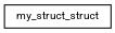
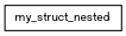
  digraph {
    rankdir=LR
    fontname=Roboto
-   n1 [color=black fillcolor=white fontname=Roboto fontsize=10 height=0.2 label=my_struct_struct shape=record style=filled width=0.4]
+   n1 [color=black fillcolor=white fontname=Roboto fontsize=10 height=0.2 label=my_struct_nested shape=record style=filled width=0.4]
  }
